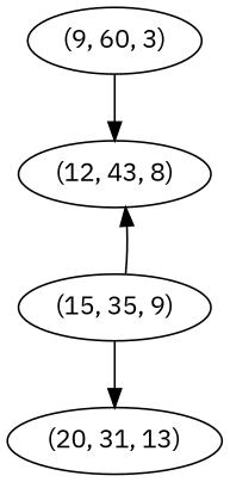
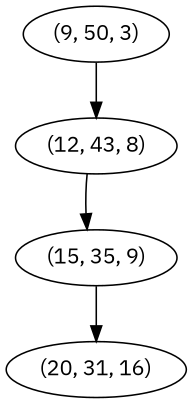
  digraph {
    fontname="IBM Plex Sans"
    node [fontname="IBM Plex Sans"]
    edge [fontname="IBM Plex Sans"]
    n1 [label="(12, 43, 8)"]
-   "(9, 50, 3)" [label="(9, 60, 3)"]
+   "(9, 50, 3)"
    "(15, 35, 9)"
-   "(20, 31, 13)"
-   "(15, 35, 9)" -> n1
+   "(20, 31, 13)" [label="(20, 31, 16)"]
+   n1 -> "(15, 35, 9)"
    "(9, 50, 3)" -> n1
    "(15, 35, 9)" -> "(20, 31, 13)"
  }
